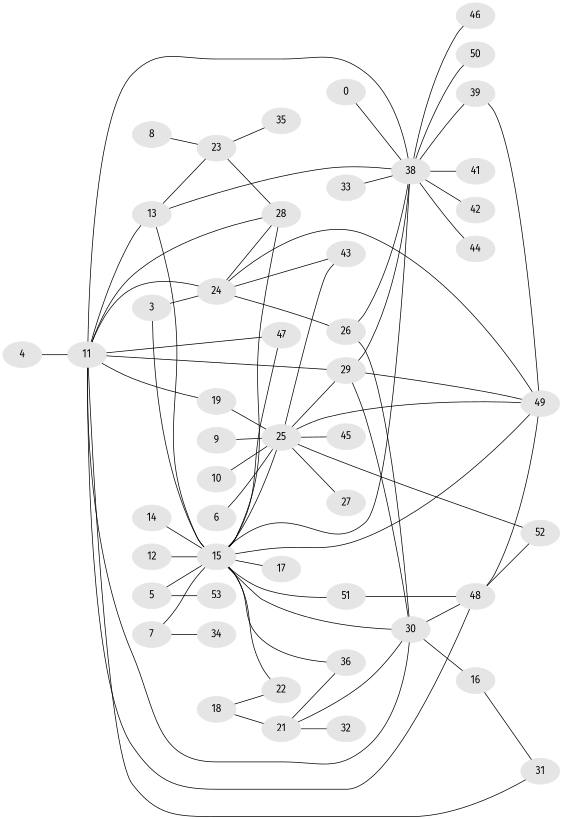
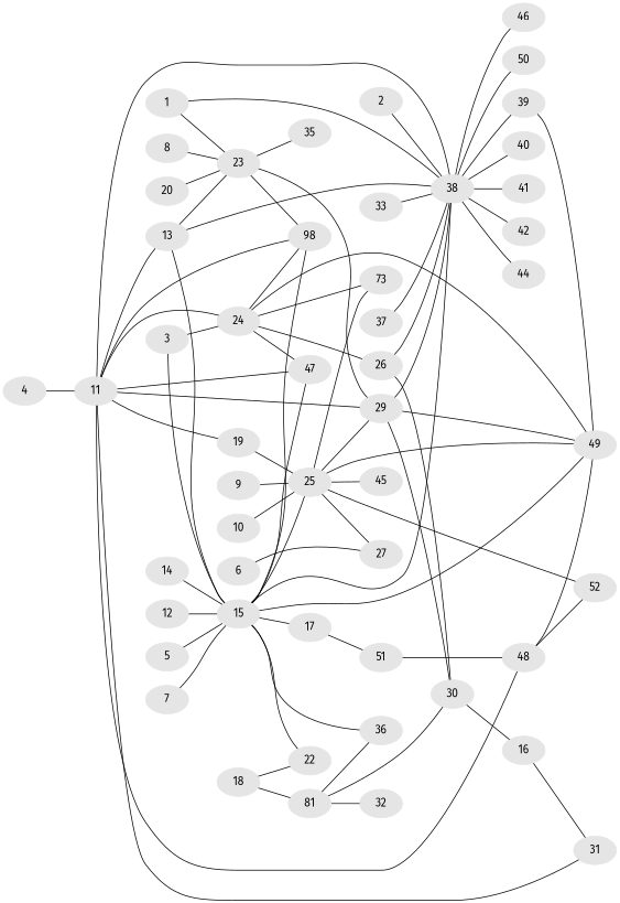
  graph {
    fontname="Fira Sans"
    rankdir=LR
    node [color=gray90 fontname="Fira Sans" style=filled]
    edge [fontname="Fira Sans" weight=1.0]
+   1
    23
    38
-   28
+   28 [label=98]
    29
    35
    39
+   40
    41
    42
    44
    46
    50
-   2 [label=0]
+   2
    3
    15
    24
    25
    30
    47
    17
    22
    36
    49
    51
    26
-   43
+   43 [label=73]
    4
    11
    13
    19
    31
    48
    5
-   53
    6
    27
    45
    52
    7
-   34
    8
    9
    10
    16
    12
    14
    18
-   21
+   21 [label=81]
    32
+   20
    33
+   37
+   1 -- 23
+   1 -- 38
    23 -- 28
+   23 -- 29
    23 -- 35
    38 -- 39
+   38 -- 40
    38 -- 41
    38 -- 42
    38 -- 44
    38 -- 46
    38 -- 50
    29 -- 38 [weight=2.0]
    29 -- 30 [weight=2.0]
    29 -- 49
    39 -- 49
    2 -- 38
    3 -- 15
    3 -- 24
    15 -- 38
    15 -- 28
    15 -- 25
-   15 -- 30
    15 -- 47
    15 -- 17
    15 -- 22
    15 -- 36
    15 -- 49
-   15 -- 51
+   17 -- 51
    24 -- 28
+   24 -- 47 [weight=2.0]
    24 -- 49
    24 -- 26
    24 -- 43
    25 -- 29
    25 -- 49 [weight=2.0]
    25 -- 43
    25 -- 27
    25 -- 45
    25 -- 52
-   30 -- 48
    30 -- 16
    51 -- 48
    26 -- 38
    26 -- 30
    4 -- 11
    11 -- 38
    11 -- 28
    11 -- 29 [weight=2.0]
    11 -- 24
-   11 -- 30
    11 -- 47
    11 -- 13 [weight=2.0]
    11 -- 19
    11 -- 31
    11 -- 48
    13 -- 23
    13 -- 38
    13 -- 15
    19 -- 25
    48 -- 49
    48 -- 52
    5 -- 15
-   5 -- 53
-   6 -- 25
+   6 -- 27
    7 -- 15
-   7 -- 34
    8 -- 23
    9 -- 25
    10 -- 25
    16 -- 31
    12 -- 15
    14 -- 15
    18 -- 22
    18 -- 21
    21 -- 30
    21 -- 36
    21 -- 32
+   20 -- 23
    33 -- 38
+   37 -- 38
  }
